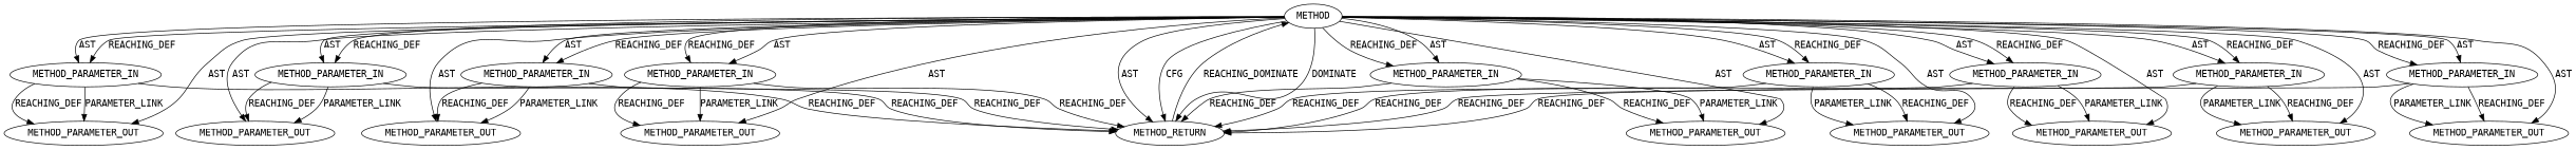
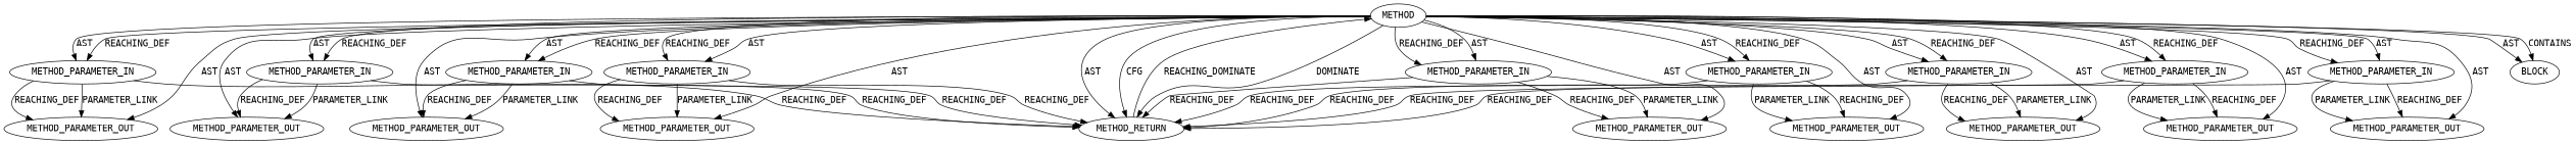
  digraph {
    fontname="DejaVu Sans Mono"
    node [CODE=p4 EVALUATION_STRATEGY=BY_VALUE IS_VARIADIC=false ORDER=1 TYPE_FULL_NAME=ANY fontname="DejaVu Sans Mono"]
    edge [fontname="DejaVu Sans Mono"]
    n1 [INDEX=4 NAME=p4 ORDER=4 label=METHOD_PARAMETER_OUT]
    n2 [CODE=p1 INDEX=1 NAME=p1 label=METHOD_PARAMETER_IN]
    n3 [CODE=p1 INDEX=1 NAME=p1 label=METHOD_PARAMETER_OUT]
    n4 [CODE=RET ORDER=2 label=METHOD_RETURN IS_VARIADIC=""]
    n5 [AST_PARENT_FULL_NAME="<global>" AST_PARENT_TYPE=NAMESPACE_BLOCK CODE="<empty>" FILENAME="<empty>" FULL_NAME=handle_auth_done IS_EXTERNAL=true NAME=handle_auth_done ORDER=0 label=METHOD EVALUATION_STRATEGY="" IS_VARIADIC="" TYPE_FULL_NAME=""]
    n6 [CODE=p6 INDEX=6 NAME=p6 ORDER=6 label=METHOD_PARAMETER_IN]
    n7 [CODE=p6 INDEX=6 NAME=p6 ORDER=6 label=METHOD_PARAMETER_OUT]
    n8 [CODE=p7 INDEX=7 NAME=p7 ORDER=7 label=METHOD_PARAMETER_IN]
    n9 [CODE=p7 INDEX=7 NAME=p7 ORDER=7 label=METHOD_PARAMETER_OUT]
    n10 [INDEX=4 NAME=p4 ORDER=4 label=METHOD_PARAMETER_IN]
    n11 [CODE=p9 INDEX=9 NAME=p9 ORDER=9 label=METHOD_PARAMETER_IN]
    n12 [CODE=p9 INDEX=9 NAME=p9 ORDER=9 label=METHOD_PARAMETER_OUT]
    n13 [CODE=p8 INDEX=8 NAME=p8 ORDER=8 label=METHOD_PARAMETER_IN]
    n14 [CODE=p8 INDEX=8 NAME=p8 ORDER=8 label=METHOD_PARAMETER_OUT]
    n15 [CODE=p2 INDEX=2 NAME=p2 ORDER=2 label=METHOD_PARAMETER_OUT]
    n16 [CODE=p3 INDEX=3 NAME=p3 ORDER=3 label=METHOD_PARAMETER_OUT]
    n17 [CODE=p5 INDEX=5 NAME=p5 ORDER=5 label=METHOD_PARAMETER_IN]
    n18 [CODE=p5 INDEX=5 NAME=p5 ORDER=5 label=METHOD_PARAMETER_OUT]
    n19 [CODE=p2 INDEX=2 NAME=p2 ORDER=2 label=METHOD_PARAMETER_IN]
    n20 [CODE=p3 INDEX=3 NAME=p3 ORDER=3 label=METHOD_PARAMETER_IN]
+   n21 [ARGUMENT_INDEX=1 CODE="<empty>" label=BLOCK EVALUATION_STRATEGY="" IS_VARIADIC=""]
    n2 -> n3 [label=PARAMETER_LINK]
    n2 -> n3 [VARIABLE=p1 label=REACHING_DEF]
    n2 -> n4 [VARIABLE=p1 label=REACHING_DEF]
    n4 -> n5 [label=REACHING_DOMINATE]
    n5 -> n1 [label=AST]
    n5 -> n2 [label=REACHING_DEF]
    n5 -> n2 [label=AST]
    n5 -> n3 [label=AST]
    n5 -> n4 [label=DOMINATE]
    n5 -> n4 [label=AST]
    n5 -> n4 [label=CFG]
    n5 -> n6 [label=REACHING_DEF]
    n5 -> n6 [label=AST]
    n5 -> n7 [label=AST]
    n5 -> n8 [label=REACHING_DEF]
    n5 -> n8 [label=AST]
    n5 -> n9 [label=AST]
    n5 -> n10 [label=AST]
    n5 -> n10 [label=REACHING_DEF]
    n5 -> n11 [label=REACHING_DEF]
    n5 -> n11 [label=AST]
    n5 -> n12 [label=AST]
    n5 -> n13 [label=AST]
    n5 -> n13 [label=REACHING_DEF]
    n5 -> n14 [label=AST]
    n5 -> n15 [label=AST]
    n5 -> n16 [label=AST]
    n5 -> n17 [label=REACHING_DEF]
    n5 -> n17 [label=AST]
    n5 -> n18 [label=AST]
    n5 -> n19 [label=AST]
    n5 -> n19 [label=REACHING_DEF]
    n5 -> n20 [label=AST]
    n5 -> n20 [label=REACHING_DEF]
+   n5 -> n21 [label=AST]
+   n5 -> n21 [label=CONTAINS]
    n6 -> n4 [VARIABLE=p6 label=REACHING_DEF]
    n6 -> n7 [VARIABLE=p6 label=REACHING_DEF]
    n6 -> n7 [label=PARAMETER_LINK]
    n8 -> n4 [VARIABLE=p7 label=REACHING_DEF]
    n8 -> n9 [VARIABLE=p7 label=REACHING_DEF]
    n8 -> n9 [label=PARAMETER_LINK]
    n10 -> n1 [VARIABLE=p4 label=REACHING_DEF]
    n10 -> n1 [label=PARAMETER_LINK]
    n10 -> n4 [VARIABLE=p4 label=REACHING_DEF]
    n11 -> n4 [VARIABLE=p9 label=REACHING_DEF]
    n11 -> n12 [VARIABLE=p9 label=REACHING_DEF]
    n11 -> n12 [label=PARAMETER_LINK]
    n13 -> n4 [VARIABLE=p8 label=REACHING_DEF]
    n13 -> n14 [VARIABLE=p8 label=REACHING_DEF]
    n13 -> n14 [label=PARAMETER_LINK]
    n17 -> n4 [VARIABLE=p5 label=REACHING_DEF]
    n17 -> n18 [VARIABLE=p5 label=REACHING_DEF]
    n17 -> n18 [label=PARAMETER_LINK]
    n19 -> n4 [VARIABLE=p2 label=REACHING_DEF]
    n19 -> n15 [label=PARAMETER_LINK]
    n19 -> n15 [VARIABLE=p2 label=REACHING_DEF]
    n20 -> n4 [VARIABLE=p3 label=REACHING_DEF]
    n20 -> n16 [VARIABLE=p3 label=REACHING_DEF]
    n20 -> n16 [label=PARAMETER_LINK]
  }
